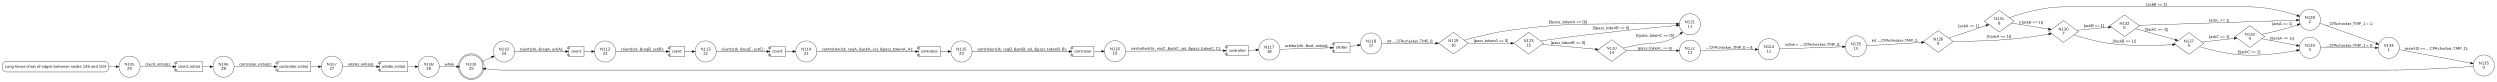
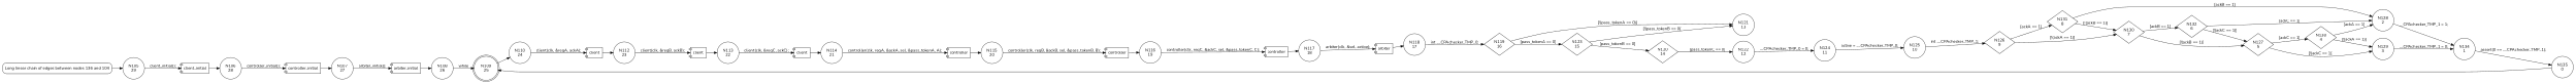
  digraph {
    fontname=Nunito
    rankdir=LR
    node [fontname=Nunito shape=circle]
    edge [fontname=Nunito]
    n1 [fillcolor=white label="Long linear chain of edges between nodes 136 and 104" penwidth=1 shape=Mrecord style="filled,bold"]
    n2 [label="N105\n29"]
    n3 [label=client_initial shape=component]
    n4 [label="N106\n28"]
    n5 [label=controller_initial shape=component]
    n6 [label="N107\n27"]
    n7 [label=arbiter_initial shape=component]
    n8 [label="N108\n26"]
    n9 [label="N109\n25" shape=doublecircle]
    n10 [label="N110\n24"]
    n11 [label=client shape=component]
    n12 [label="N112\n23"]
    n13 [label=client shape=component]
    n14 [label="N113\n22"]
    n15 [label=client shape=component]
    n16 [label="N114\n21"]
    n17 [label=controller shape=component]
    n18 [label="N115\n20"]
    n19 [label=controller shape=component]
    n20 [label="N116\n19"]
    n21 [label=controller shape=component]
    n22 [label="N117\n18"]
    n23 [label=arbiter shape=component]
    n24 [label="N118\n17"]
    n25 [label="N119\n16" shape=diamond]
    n26 [label="N123\n15" shape=diamond]
    n27 [label="N121\n13"]
    n28 [label="N120\n14" shape=diamond]
    n29 [label="N122\n12"]
    n30 [label="N124\n11"]
    n31 [label="N125\n10"]
    n32 [label="N126\n9" shape=diamond]
    n33 [label="N131\n8" shape=diamond]
    n34 [label="N130\n7" shape=diamond]
    n35 [label="N128\n2"]
    n36 [label="N132\n6" shape=diamond]
    n37 [label="N127\n5" shape=diamond]
    n38 [label="N134\n1"]
    n39 [label="N138\n4" shape=diamond]
    n40 [label="N129\n3"]
    n41 [label="N135\n0"]
    n1 -> n2
    n2 -> n3 [label="client_initial();"]
    n3 -> n4
    n4 -> n5 [label="controller_initial();"]
    n5 -> n6
    n6 -> n7 [label="arbiter_initial();"]
    n7 -> n8
    n8 -> n9 [label=while]
    n9 -> n10
    n10 -> n11 [label="client(clk, &reqA, ackA);"]
    n11 -> n12
    n12 -> n13 [label="client(clk, &reqB, ackB);"]
    n13 -> n14
    n14 -> n15 [label="client(clk, &reqC, ackC);"]
    n15 -> n16
    n16 -> n17 [label="controller(clk, reqA, &ackA, sel, &pass_tokenA, A);"]
    n17 -> n18
    n18 -> n19 [label="controller(clk, reqB, &ackB, sel, &pass_tokenB, B);"]
    n19 -> n20
    n20 -> n21 [label="controller(clk, reqC, &ackC, sel, &pass_tokenC, C);"]
    n21 -> n22
    n22 -> n23 [label="arbiter(clk, &sel, active);"]
    n23 -> n24
    n24 -> n25 [label="int __CPAchecker_TMP_0;"]
    n25 -> n26 [label="[pass_tokenA == 0]"]
    n25 -> n27 [label="[!(pass_tokenA == 0)]"]
    n26 -> n27 [label="[!(pass_tokenB == 0)]"]
    n26 -> n28 [label="[pass_tokenB == 0]"]
-   n28 -> n27 [label="[!(pass_tokenC == 0)]"]
    n28 -> n29 [label="[pass_tokenC == 0]"]
    n29 -> n30 [label="__CPAchecker_TMP_0 = 0;"]
    n30 -> n31 [label="active = __CPAchecker_TMP_0;"]
    n31 -> n32 [label="int __CPAchecker_TMP_1;"]
    n32 -> n33 [label="[ackA == 1]"]
    n32 -> n34 [label="[!(ackA == 1)]"]
    n33 -> n34 [label="[!(ackB == 1)]"]
    n33 -> n35 [label="[ackB == 1]"]
    n34 -> n36 [label="[ackB == 1]"]
    n34 -> n37 [label="[!(ackB == 1)]"]
    n35 -> n38 [label="__CPAchecker_TMP_1 = 1;"]
    n36 -> n35 [label="[ackC == 1]"]
    n36 -> n37 [label="[!(ackC == 1)]"]
    n37 -> n39 [label="[ackC == 1]"]
    n37 -> n40 [label="[!(ackC == 1)]"]
    n38 -> n41 [label="assert(0 == __CPAchecker_TMP_1);"]
    n39 -> n35 [label="[ackA == 1]"]
    n39 -> n40 [label="[!(ackA == 1)]"]
    n40 -> n38 [label="__CPAchecker_TMP_1 = 0;"]
    n41 -> n9
  }
